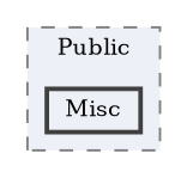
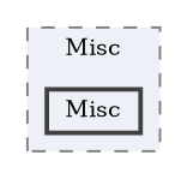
  digraph {
    compound=true
    fontname="DejaVu Serif"
    n1 [color=grey25 fillcolor="#edf0f7" fontname="DejaVu Serif" fontsize=10 height=0.2 label=Misc shape=box style="filled,bold" width=0.4]
    subgraph cluster_1 {
      bgcolor="#edf0f7"
      fontsize=10
-     label=Public
+     label=Misc
      pencolor=grey50
      style="filled,dashed"
      n1
    }
  }
